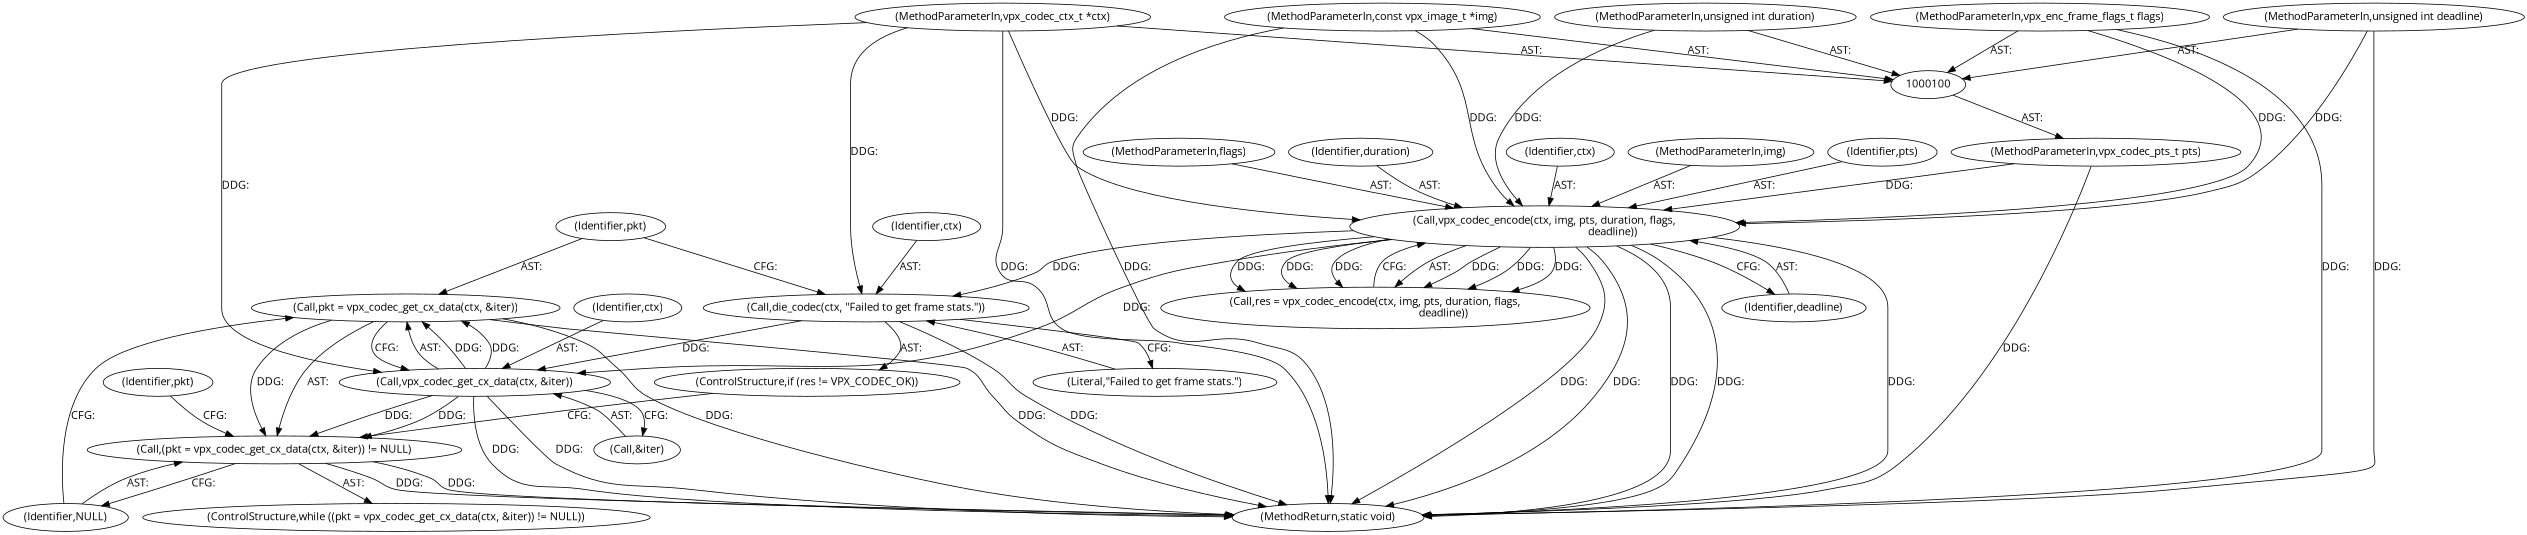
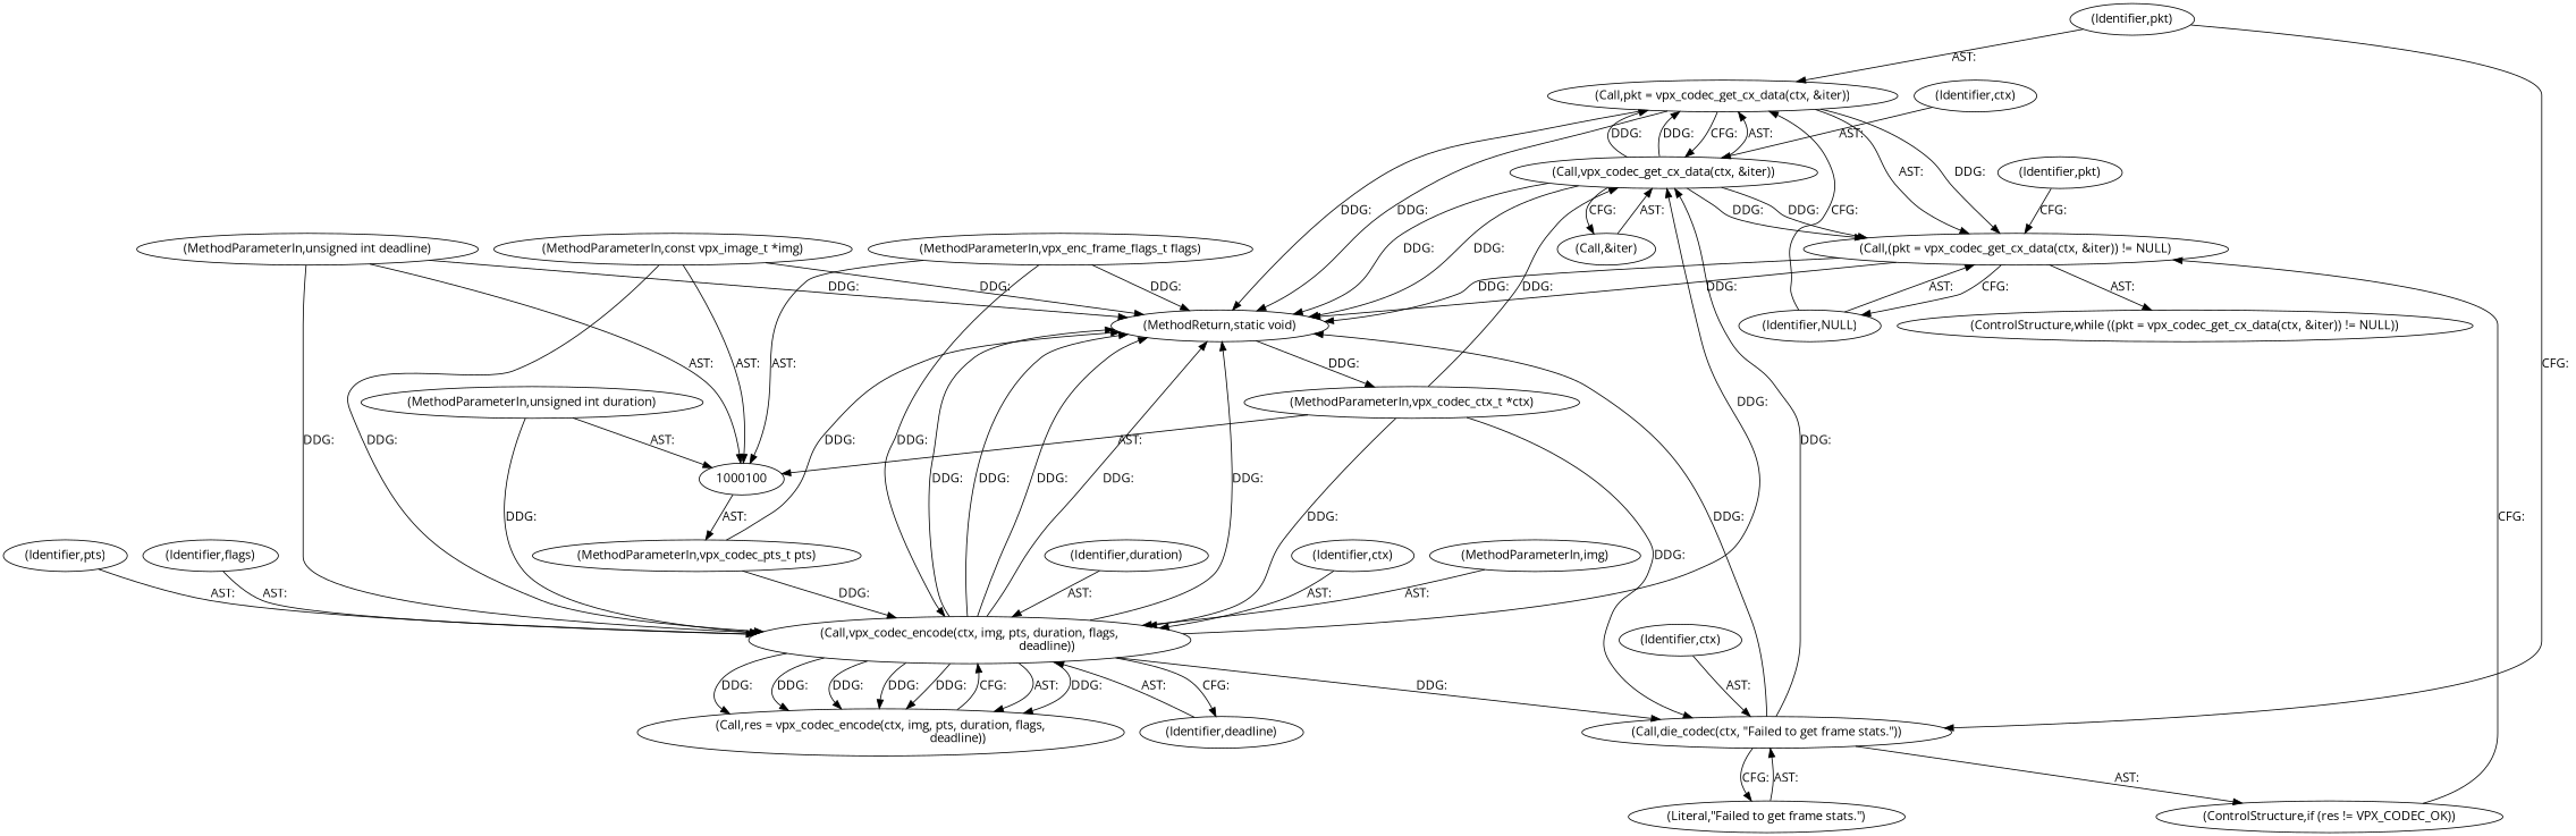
  digraph {
    fontname="Open Sans"
    node [fontname="Open Sans"]
    edge [fontname="Open Sans"]
    n1 [label="(Call,pkt = vpx_codec_get_cx_data(ctx, &iter))"]
    n2 [label="(Call,vpx_codec_get_cx_data(ctx, &iter))"]
    n3 [label="(Call,(pkt = vpx_codec_get_cx_data(ctx, &iter)) != NULL)"]
    n4 [label="(MethodReturn,static void)"]
    n5 [label="(Call,&iter)"]
    n6 [label="(Identifier,NULL)"]
    n7 [label="(ControlStructure,while ((pkt = vpx_codec_get_cx_data(ctx, &iter)) != NULL))"]
    n8 [label="(Call,vpx_codec_encode(ctx, img, pts, duration, flags,\n                                               deadline))"]
    n9 [label="(Call,die_codec(ctx, \"Failed to get frame stats.\"))"]
    n10 [label="(Identifier,deadline)"]
    n11 [label="(Call,res = vpx_codec_encode(ctx, img, pts, duration, flags,\n                                               deadline))"]
    n12 [label="(ControlStructure,if (res != VPX_CODEC_OK))"]
    n13 [label="(Literal,\"Failed to get frame stats.\")"]
    n14 [label="(MethodParameterIn,vpx_codec_ctx_t *ctx)"]
    1000100
    n16 [label="(MethodParameterIn,vpx_codec_pts_t pts)"]
    n17 [label="(MethodParameterIn,const vpx_image_t *img)"]
    n18 [label="(MethodParameterIn,unsigned int duration)"]
    n19 [label="(MethodParameterIn,vpx_enc_frame_flags_t flags)"]
    n20 [label="(MethodParameterIn,unsigned int deadline)"]
    n21 [label="(Identifier,pkt)"]
    n22 [label="(Identifier,ctx)"]
    n23 [label="(Identifier,duration)"]
    n24 [label="(Identifier,ctx)"]
    n25 [label="(Identifier,ctx)"]
    n26 [label="(MethodParameterIn,img)"]
    n27 [label="(Identifier,pts)"]
-   n28 [label="(MethodParameterIn,flags)"]
+   n28 [label="(Identifier,flags)"]
    n29 [label="(Identifier,pkt)"]
    n1 -> n2 [label="CFG: "]
    n1 -> n3 [label="AST: "]
    n1 -> n3 [label="DDG: "]
    n1 -> n4 [label="DDG: "]
    n1 -> n4 [label="DDG: "]
    n2 -> n1 [label="AST: "]
    n2 -> n1 [label="DDG: "]
    n2 -> n1 [label="DDG: "]
    n2 -> n3 [label="DDG: "]
    n2 -> n3 [label="DDG: "]
    n2 -> n4 [label="DDG: "]
    n2 -> n4 [label="DDG: "]
    n2 -> n5 [label="CFG: "]
    n3 -> n4 [label="DDG: "]
    n3 -> n4 [label="DDG: "]
    n3 -> n6 [label="CFG: "]
    n3 -> n7 [label="AST: "]
    n5 -> n2 [label="AST: "]
    n6 -> n1 [label="CFG: "]
    n6 -> n3 [label="AST: "]
    n8 -> n2 [label="DDG: "]
    n8 -> n4 [label="DDG: "]
    n8 -> n4 [label="DDG: "]
    n8 -> n4 [label="DDG: "]
    n8 -> n4 [label="DDG: "]
    n8 -> n4 [label="DDG: "]
    n8 -> n9 [label="DDG: "]
    n8 -> n10 [label="CFG: "]
    n8 -> n11 [label="AST: "]
    n8 -> n11 [label="DDG: "]
    n8 -> n11 [label="DDG: "]
    n8 -> n11 [label="DDG: "]
    n8 -> n11 [label="DDG: "]
    n8 -> n11 [label="DDG: "]
    n8 -> n11 [label="DDG: "]
    n9 -> n2 [label="DDG: "]
    n9 -> n4 [label="DDG: "]
    n9 -> n12 [label="AST: "]
    n9 -> n13 [label="CFG: "]
    n10 -> n8 [label="AST: "]
    n11 -> n8 [label="CFG: "]
    n12 -> n3 [label="CFG: "]
    n13 -> n9 [label="AST: "]
    n14 -> n2 [label="DDG: "]
-   n14 -> n4 [label="DDG: "]
+   n4 -> n14 [label="DDG: "]
    n14 -> n8 [label="DDG: "]
    n14 -> n9 [label="DDG: "]
    n14 -> 1000100 [label="AST: "]
    1000100 -> n16 [label="AST: "]
    n16 -> n4 [label="DDG: "]
    n16 -> n8 [label="DDG: "]
    n17 -> n4 [label="DDG: "]
    n17 -> n8 [label="DDG: "]
    n17 -> 1000100 [label="AST: "]
    n18 -> n8 [label="DDG: "]
    n18 -> 1000100 [label="AST: "]
    n19 -> n4 [label="DDG: "]
    n19 -> n8 [label="DDG: "]
    n19 -> 1000100 [label="AST: "]
    n20 -> n4 [label="DDG: "]
    n20 -> n8 [label="DDG: "]
    n20 -> 1000100 [label="AST: "]
    n21 -> n1 [label="AST: "]
    n21 -> n9 [label="CFG: "]
    n22 -> n2 [label="AST: "]
    n23 -> n8 [label="AST: "]
    n24 -> n9 [label="AST: "]
    n25 -> n8 [label="AST: "]
    n26 -> n8 [label="AST: "]
    n27 -> n8 [label="AST: "]
    n28 -> n8 [label="AST: "]
    n29 -> n3 [label="CFG: "]
  }
